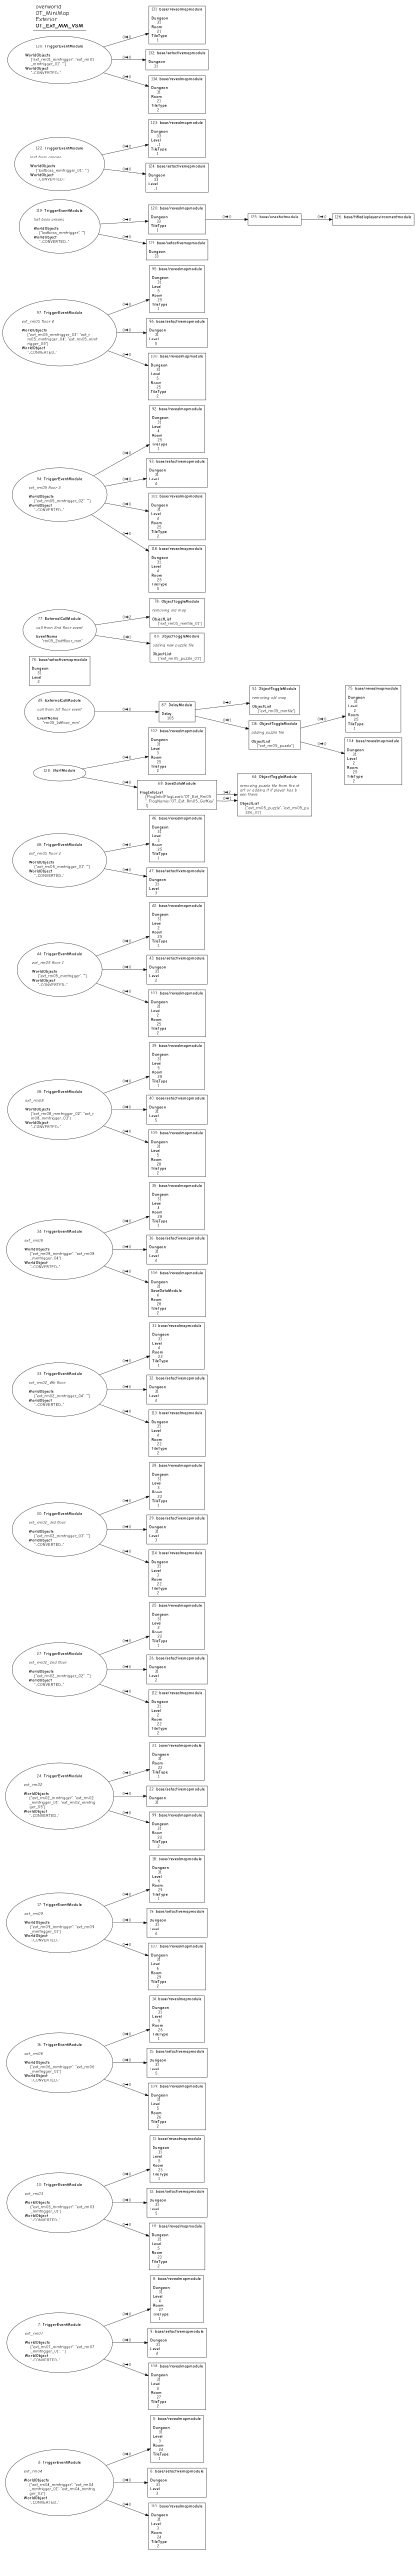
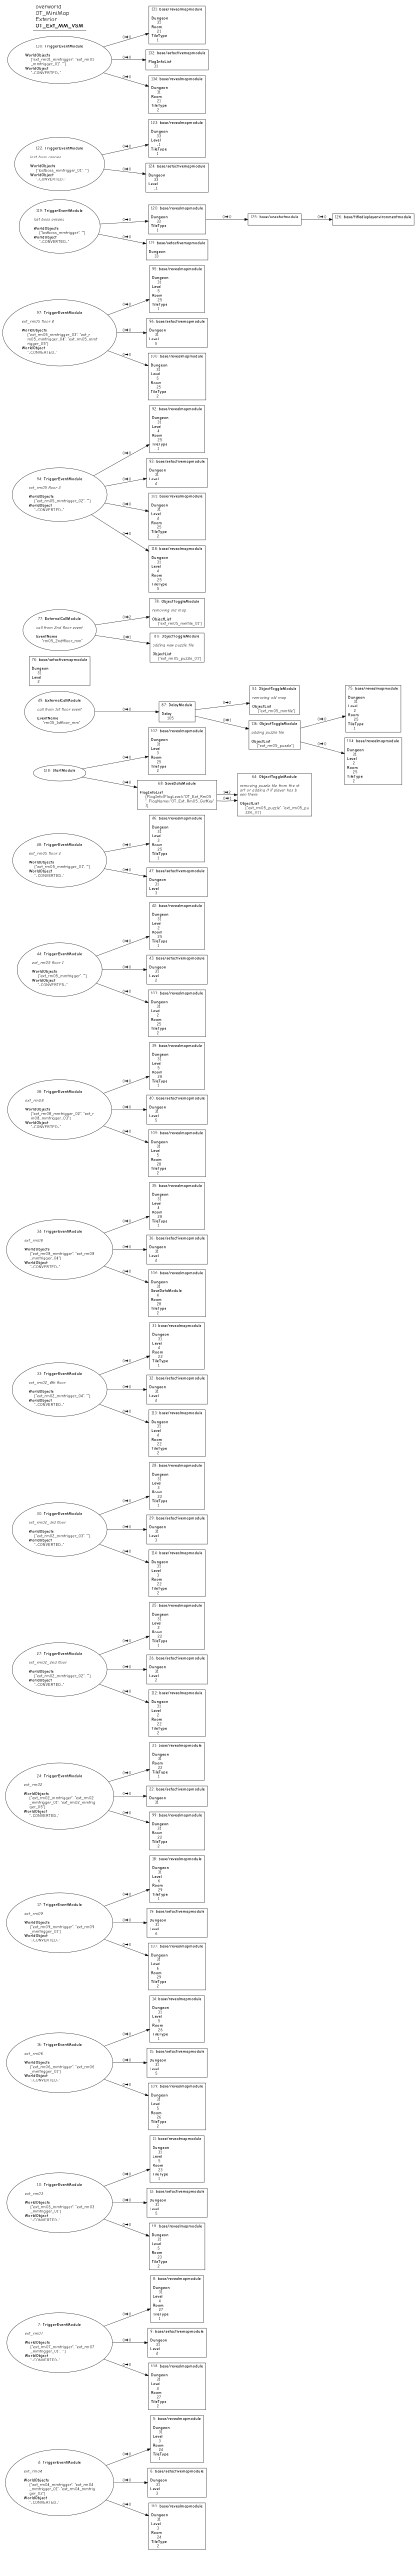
  digraph {
    fontname="Comic Neue"
    rankdir=LR
    splines=spline
    node [fontname="Comic Neue" shape=box]
    edge [fontname="Comic Neue"]
    n1 [label=<4: <b>TriggerEventModule</b><br/><br/><i>ext_rm04<br align="left"/></i><br align="left"/><b>WorldObjects</b><br align="left"/>    [&quot;ext_rm04_mmtrigger&quot;, &quot;ext_rm04<br align="left"/>    _mmtrigger_01&quot;, &quot;ext_rm04_mmtrig<br align="left"/>    ger_02&quot;]<br align="left"/><b>WorldObject</b><br align="left"/>    &quot;-CONVERTED-&quot;<br align="left"/>> shape=oval]
    n2 [label=<5: <b>base/revealmapmodule</b><br/><br/><b>Dungeon</b><br align="left"/>    31<br align="left"/><b>Level</b><br align="left"/>    3<br align="left"/><b>Room</b><br align="left"/>    24<br align="left"/><b>TileType</b><br align="left"/>    1<br align="left"/>>]
    n3 [label=<6: <b>base/setactivemapmodule</b><br/><br/><b>Dungeon</b><br align="left"/>    31<br align="left"/><b>Level</b><br align="left"/>    3<br align="left"/>>]
    n4 [label=<110: <b>base/revealmapmodule</b><br/><br/><b>Dungeon</b><br align="left"/>    31<br align="left"/><b>Level</b><br align="left"/>    3<br align="left"/><b>Room</b><br align="left"/>    24<br align="left"/><b>TileType</b><br align="left"/>    2<br align="left"/>>]
    n5 [label=<7: <b>TriggerEventModule</b><br/><br/><i>ext_rm07<br align="left"/></i><br align="left"/><b>WorldObjects</b><br align="left"/>    [&quot;ext_rm07_mmtrigger&quot;, &quot;ext_rm07<br align="left"/>    _mmtrigger_01&quot;, &quot;&quot;]<br align="left"/><b>WorldObject</b><br align="left"/>    &quot;-CONVERTED-&quot;<br align="left"/>> shape=oval]
    n6 [label=<8: <b>base/revealmapmodule</b><br/><br/><b>Dungeon</b><br align="left"/>    31<br align="left"/><b>Level</b><br align="left"/>    4<br align="left"/><b>Room</b><br align="left"/>    27<br align="left"/><b>TileType</b><br align="left"/>    1<br align="left"/>>]
    n7 [label=<9: <b>base/setactivemapmodule</b><br/><br/><b>Dungeon</b><br align="left"/>    31<br align="left"/><b>Level</b><br align="left"/>    4<br align="left"/>>]
    n8 [label=<108: <b>base/revealmapmodule</b><br/><br/><b>Dungeon</b><br align="left"/>    31<br align="left"/><b>Level</b><br align="left"/>    4<br align="left"/><b>Room</b><br align="left"/>    27<br align="left"/><b>TileType</b><br align="left"/>    2<br align="left"/>>]
    n9 [label=<10: <b>TriggerEventModule</b><br/><br/><i>ext_rm03<br align="left"/></i><br align="left"/><b>WorldObjects</b><br align="left"/>    [&quot;ext_rm03_mmtrigger&quot;, &quot;ext_rm03<br align="left"/>    _mmtrigger_01&quot;]<br align="left"/><b>WorldObject</b><br align="left"/>    &quot;-CONVERTED-&quot;<br align="left"/>> shape=oval]
    n10 [label=<11: <b>base/revealmapmodule</b><br/><br/><b>Dungeon</b><br align="left"/>    31<br align="left"/><b>Level</b><br align="left"/>    5<br align="left"/><b>Room</b><br align="left"/>    23<br align="left"/><b>TileType</b><br align="left"/>    1<br align="left"/>>]
    n11 [label=<12: <b>base/setactivemapmodule</b><br/><br/><b>Dungeon</b><br align="left"/>    31<br align="left"/><b>Level</b><br align="left"/>    5<br align="left"/>>]
    n12 [label=<111: <b>base/revealmapmodule</b><br/><br/><b>Dungeon</b><br align="left"/>    31<br align="left"/><b>Level</b><br align="left"/>    5<br align="left"/><b>Room</b><br align="left"/>    23<br align="left"/><b>TileType</b><br align="left"/>    2<br align="left"/>>]
    n13 [label=<14: <b>base/revealmapmodule</b><br/><br/><b>Dungeon</b><br align="left"/>    31<br align="left"/><b>Level</b><br align="left"/>    5<br align="left"/><b>Room</b><br align="left"/>    26<br align="left"/><b>TileType</b><br align="left"/>    1<br align="left"/>>]
    n14 [label=<15: <b>base/setactivemapmodule</b><br/><br/><b>Dungeon</b><br align="left"/>    31<br align="left"/><b>Level</b><br align="left"/>    5<br align="left"/>>]
    n15 [label=<16: <b>TriggerEventModule</b><br/><br/><i>ext_rm06<br align="left"/></i><br align="left"/><b>WorldObjects</b><br align="left"/>    [&quot;ext_rm06_mmtrigger&quot;, &quot;ext_rm06<br align="left"/>    _mmtrigger_01&quot;]<br align="left"/><b>WorldObject</b><br align="left"/>    &quot;-CONVERTED-&quot;<br align="left"/>> shape=oval]
    n16 [label=<109: <b>base/revealmapmodule</b><br/><br/><b>Dungeon</b><br align="left"/>    31<br align="left"/><b>Level</b><br align="left"/>    5<br align="left"/><b>Room</b><br align="left"/>    26<br align="left"/><b>TileType</b><br align="left"/>    2<br align="left"/>>]
    n17 [label=<17: <b>TriggerEventModule</b><br/><br/><i>ext_rm09<br align="left"/></i><br align="left"/><b>WorldObjects</b><br align="left"/>    [&quot;ext_rm09_mmtrigger&quot;, &quot;ext_rm09<br align="left"/>    _mmtrigger_01&quot;]<br align="left"/><b>WorldObject</b><br align="left"/>    &quot;-CONVERTED-&quot;<br align="left"/>> shape=oval]
    n18 [label=<18: <b>base/revealmapmodule</b><br/><br/><b>Dungeon</b><br align="left"/>    31<br align="left"/><b>Level</b><br align="left"/>    6<br align="left"/><b>Room</b><br align="left"/>    29<br align="left"/><b>TileType</b><br align="left"/>    1<br align="left"/>>]
    n19 [label=<19: <b>base/setactivemapmodule</b><br/><br/><b>Dungeon</b><br align="left"/>    31<br align="left"/><b>Level</b><br align="left"/>    6<br align="left"/>>]
    n20 [label=<107: <b>base/revealmapmodule</b><br/><br/><b>Dungeon</b><br align="left"/>    31<br align="left"/><b>Level</b><br align="left"/>    6<br align="left"/><b>Room</b><br align="left"/>    29<br align="left"/><b>TileType</b><br align="left"/>    2<br align="left"/>>]
    n21 [label=<21: <b>base/revealmapmodule</b><br/><br/><b>Dungeon</b><br align="left"/>    31<br align="left"/><b>Room</b><br align="left"/>    22<br align="left"/><b>TileType</b><br align="left"/>    1<br align="left"/>>]
    n22 [label=<22: <b>base/setactivemapmodule</b><br/><br/><b>Dungeon</b><br align="left"/>    31<br align="left"/>>]
    n23 [label=<24: <b>TriggerEventModule</b><br/><br/><i>ext_rm02<br align="left"/></i><br align="left"/><b>WorldObjects</b><br align="left"/>    [&quot;ext_rm02_mmtrigger&quot;, &quot;ext_rm02<br align="left"/>    _mmtrigger_01&quot;, &quot;ext_rm02_mmtrig<br align="left"/>    ger_05&quot;]<br align="left"/><b>WorldObject</b><br align="left"/>    &quot;-CONVERTED-&quot;<br align="left"/>> shape=oval]
    n24 [label=<99: <b>base/revealmapmodule</b><br/><br/><b>Dungeon</b><br align="left"/>    31<br align="left"/><b>Room</b><br align="left"/>    22<br align="left"/><b>TileType</b><br align="left"/>    2<br align="left"/>>]
    n25 [label=<25: <b>base/revealmapmodule</b><br/><br/><b>Dungeon</b><br align="left"/>    31<br align="left"/><b>Level</b><br align="left"/>    2<br align="left"/><b>Room</b><br align="left"/>    22<br align="left"/><b>TileType</b><br align="left"/>    1<br align="left"/>>]
    n26 [label=<26: <b>base/setactivemapmodule</b><br/><br/><b>Dungeon</b><br align="left"/>    31<br align="left"/><b>Level</b><br align="left"/>    2<br align="left"/>>]
    n27 [label=<27: <b>TriggerEventModule</b><br/><br/><i>ext_rm02_2nd floor<br align="left"/></i><br align="left"/><b>WorldObjects</b><br align="left"/>    [&quot;ext_rm02_mmtrigger_02&quot;, &quot;&quot;]<br align="left"/><b>WorldObject</b><br align="left"/>    &quot;-CONVERTED-&quot;<br align="left"/>> shape=oval]
    n28 [label=<112: <b>base/revealmapmodule</b><br/><br/><b>Dungeon</b><br align="left"/>    31<br align="left"/><b>Level</b><br align="left"/>    2<br align="left"/><b>Room</b><br align="left"/>    22<br align="left"/><b>TileType</b><br align="left"/>    2<br align="left"/>>]
    n29 [label=<28: <b>base/revealmapmodule</b><br/><br/><b>Dungeon</b><br align="left"/>    31<br align="left"/><b>Level</b><br align="left"/>    3<br align="left"/><b>Room</b><br align="left"/>    22<br align="left"/><b>TileType</b><br align="left"/>    1<br align="left"/>>]
    n30 [label=<29: <b>base/setactivemapmodule</b><br/><br/><b>Dungeon</b><br align="left"/>    31<br align="left"/><b>Level</b><br align="left"/>    3<br align="left"/>>]
    n31 [label=<30: <b>TriggerEventModule</b><br/><br/><i>ext_rm02_3rd floor<br align="left"/></i><br align="left"/><b>WorldObjects</b><br align="left"/>    [&quot;ext_rm02_mmtrigger_03&quot;, &quot;&quot;]<br align="left"/><b>WorldObject</b><br align="left"/>    &quot;-CONVERTED-&quot;<br align="left"/>> shape=oval]
    n32 [label=<114: <b>base/revealmapmodule</b><br/><br/><b>Dungeon</b><br align="left"/>    31<br align="left"/><b>Level</b><br align="left"/>    3<br align="left"/><b>Room</b><br align="left"/>    22<br align="left"/><b>TileType</b><br align="left"/>    2<br align="left"/>>]
    n33 [label=<31: <b>base/revealmapmodule</b><br/><br/><b>Dungeon</b><br align="left"/>    31<br align="left"/><b>Level</b><br align="left"/>    4<br align="left"/><b>Room</b><br align="left"/>    22<br align="left"/><b>TileType</b><br align="left"/>    1<br align="left"/>>]
    n34 [label=<32: <b>base/setactivemapmodule</b><br/><br/><b>Dungeon</b><br align="left"/>    31<br align="left"/><b>Level</b><br align="left"/>    4<br align="left"/>>]
    n35 [label=<33: <b>TriggerEventModule</b><br/><br/><i>ext_rm02_4th floor<br align="left"/></i><br align="left"/><b>WorldObjects</b><br align="left"/>    [&quot;ext_rm02_mmtrigger_04&quot;, &quot;&quot;]<br align="left"/><b>WorldObject</b><br align="left"/>    &quot;-CONVERTED-&quot;<br align="left"/>> shape=oval]
    n36 [label=<113: <b>base/revealmapmodule</b><br/><br/><b>Dungeon</b><br align="left"/>    31<br align="left"/><b>Level</b><br align="left"/>    4<br align="left"/><b>Room</b><br align="left"/>    22<br align="left"/><b>TileType</b><br align="left"/>    2<br align="left"/>>]
    n37 [label=<34: <b>TriggerEventModule</b><br/><br/><i>ext_rm08<br align="left"/></i><br align="left"/><b>WorldObjects</b><br align="left"/>    [&quot;ext_rm08_mmtrigger&quot;, &quot;ext_rm08<br align="left"/>    _mmtrigger_04&quot;]<br align="left"/><b>WorldObject</b><br align="left"/>    &quot;-CONVERTED-&quot;<br align="left"/>> shape=oval]
    n38 [label=<35: <b>base/revealmapmodule</b><br/><br/><b>Dungeon</b><br align="left"/>    31<br align="left"/><b>Level</b><br align="left"/>    4<br align="left"/><b>Room</b><br align="left"/>    28<br align="left"/><b>TileType</b><br align="left"/>    1<br align="left"/>>]
    n39 [label=<36: <b>base/setactivemapmodule</b><br/><br/><b>Dungeon</b><br align="left"/>    31<br align="left"/><b>Level</b><br align="left"/>    4<br align="left"/>>]
    n40 [label=<106: <b>base/revealmapmodule</b><br/><br/><b>Dungeon</b><br align="left"/>    31<br align="left"/><b>SaveDataModule</b><br align="left"/>    4<br align="left"/><b>Room</b><br align="left"/>    28<br align="left"/><b>TileType</b><br align="left"/>    2<br align="left"/>>]
    n41 [label=<38: <b>TriggerEventModule</b><br/><br/><i>ext_rm08<br align="left"/></i><br align="left"/><b>WorldObjects</b><br align="left"/>    [&quot;ext_rm08_mmtrigger_02&quot;, &quot;ext_r<br align="left"/>    m08_mmtrigger_03&quot;]<br align="left"/><b>WorldObject</b><br align="left"/>    &quot;-CONVERTED-&quot;<br align="left"/>> shape=oval]
    n42 [label=<39: <b>base/revealmapmodule</b><br/><br/><b>Dungeon</b><br align="left"/>    31<br align="left"/><b>Level</b><br align="left"/>    5<br align="left"/><b>Room</b><br align="left"/>    28<br align="left"/><b>TileType</b><br align="left"/>    1<br align="left"/>>]
    n43 [label=<40: <b>base/setactivemapmodule</b><br/><br/><b>Dungeon</b><br align="left"/>    31<br align="left"/><b>Level</b><br align="left"/>    5<br align="left"/>>]
    n44 [label=<105: <b>base/revealmapmodule</b><br/><br/><b>Dungeon</b><br align="left"/>    31<br align="left"/><b>Level</b><br align="left"/>    5<br align="left"/><b>Room</b><br align="left"/>    28<br align="left"/><b>TileType</b><br align="left"/>    2<br align="left"/>>]
    n45 [label=<42: <b>base/revealmapmodule</b><br/><br/><b>Dungeon</b><br align="left"/>    31<br align="left"/><b>Level</b><br align="left"/>    2<br align="left"/><b>Room</b><br align="left"/>    25<br align="left"/><b>TileType</b><br align="left"/>    1<br align="left"/>>]
    n46 [label=<43: <b>base/setactivemapmodule</b><br/><br/><b>Dungeon</b><br align="left"/>    31<br align="left"/><b>Level</b><br align="left"/>    2<br align="left"/>>]
    n47 [label=<44: <b>TriggerEventModule</b><br/><br/><i>ext_rm05 floor 1<br align="left"/></i><br align="left"/><b>WorldObjects</b><br align="left"/>    [&quot;ext_rm05_mmtrigger&quot;, &quot;&quot;]<br align="left"/><b>WorldObject</b><br align="left"/>    &quot;-CONVERTED-&quot;<br align="left"/>> shape=oval]
    n48 [label=<103: <b>base/revealmapmodule</b><br/><br/><b>Dungeon</b><br align="left"/>    31<br align="left"/><b>Level</b><br align="left"/>    2<br align="left"/><b>Room</b><br align="left"/>    25<br align="left"/><b>TileType</b><br align="left"/>    2<br align="left"/>>]
    n49 [label=<46: <b>base/revealmapmodule</b><br/><br/><b>Dungeon</b><br align="left"/>    31<br align="left"/><b>Level</b><br align="left"/>    3<br align="left"/><b>Room</b><br align="left"/>    25<br align="left"/><b>TileType</b><br align="left"/>    1<br align="left"/>>]
    n50 [label=<47: <b>base/setactivemapmodule</b><br/><br/><b>Dungeon</b><br align="left"/>    31<br align="left"/><b>Level</b><br align="left"/>    3<br align="left"/>>]
    n51 [label=<48: <b>TriggerEventModule</b><br/><br/><i>ext_rm05 floor 2<br align="left"/></i><br align="left"/><b>WorldObjects</b><br align="left"/>    [&quot;ext_rm05_mmtrigger_01&quot;, &quot;&quot;]<br align="left"/><b>WorldObject</b><br align="left"/>    &quot;-CONVERTED-&quot;<br align="left"/>> shape=oval]
    n52 [label=<102: <b>base/revealmapmodule</b><br/><br/><b>Dungeon</b><br align="left"/>    31<br align="left"/><b>Level</b><br align="left"/>    3<br align="left"/><b>Room</b><br align="left"/>    25<br align="left"/><b>TileType</b><br align="left"/>    2<br align="left"/>>]
    n53 [label=<49: <b>ExternalCallModule</b><br/><br/><i>call from 1st floor event<br align="left"/></i><br align="left"/><b>EventName</b><br align="left"/>    &quot;rm05_1stfloor_mm&quot;<br align="left"/>> shape=oval]
    n54 [label=<87: <b>DelayModule</b><br/><br/><b>Delay</b><br align="left"/>    105<br align="left"/>>]
    n55 [label=<51: <b>ObjectToggleModule</b><br/><br/><i>removing old map<br align="left"/></i><br align="left"/><b>ObjectList</b><br align="left"/>    [&quot;ext_rm05_mmtile&quot;]<br align="left"/>>]
    n56 [label=<116: <b>ObjectToggleModule</b><br/><br/><i>adding puzzle tile<br align="left"/></i><br align="left"/><b>ObjectList</b><br align="left"/>    [&quot;ext_rm05_puzzle&quot;]<br align="left"/>>]
    n57 [label=<75: <b>base/revealmapmodule</b><br/><br/><b>Dungeon</b><br align="left"/>    31<br align="left"/><b>Level</b><br align="left"/>    2<br align="left"/><b>Room</b><br align="left"/>    25<br align="left"/><b>TileType</b><br align="left"/>    1<br align="left"/>>]
    n58 [label=<104: <b>base/revealmapmodule</b><br/><br/><b>Dungeon</b><br align="left"/>    31<br align="left"/><b>Level</b><br align="left"/>    2<br align="left"/><b>Room</b><br align="left"/>    25<br align="left"/><b>TileType</b><br align="left"/>    2<br align="left"/>>]
    n59 [label=<64: <b>ObjectToggleModule</b><br/><br/><i>removing puzzle tile from the st<br align="left"/>art or adding it if player has b<br align="left"/>een there<br align="left"/></i><br align="left"/><b>ObjectList</b><br align="left"/>    [&quot;ext_rm05_puzzle&quot;, &quot;ext_rm05_pu<br align="left"/>    zzle_01&quot;]<br align="left"/>>]
    n60 [label=<68: <b>SaveDataModule</b><br/><br/><b>FlagInfoList</b><br align="left"/>    [FlagInfo(FlagLevel=&quot;OT_Ext_Rm05<br align="left"/>    &quot;, FlagName=&quot;OT_Ext_Rm05_GotKey&quot;<br align="left"/>    )]<br align="left"/>>]
    n61 [label=<76: <b>base/setactivemapmodule</b><br/><br/><b>Dungeon</b><br align="left"/>    31<br align="left"/><b>Level</b><br align="left"/>    2<br align="left"/>>]
    n62 [label=<77: <b>ExternalCallModule</b><br/><br/><i>call from 2nd floor event<br align="left"/></i><br align="left"/><b>EventName</b><br align="left"/>    &quot;rm05_2ndtfloor_mm&quot;<br align="left"/>> shape=oval]
    n63 [label=<78: <b>ObjectToggleModule</b><br/><br/><i>removing old map<br align="left"/></i><br align="left"/><b>ObjectList</b><br align="left"/>    [&quot;ext_rm05_mmtile_01&quot;]<br align="left"/>>]
    n64 [label=<80: <b>ObjectToggleModule</b><br/><br/><i>adding new puzzle tile<br align="left"/></i><br align="left"/><b>ObjectList</b><br align="left"/>    [&quot;ext_rm05_puzzle_01&quot;]<br align="left"/>>]
    n65 [label=<92: <b>base/revealmapmodule</b><br/><br/><b>Dungeon</b><br align="left"/>    31<br align="left"/><b>Level</b><br align="left"/>    4<br align="left"/><b>Room</b><br align="left"/>    25<br align="left"/><b>TileType</b><br align="left"/>    1<br align="left"/>>]
    n66 [label=<93: <b>base/setactivemapmodule</b><br/><br/><b>Dungeon</b><br align="left"/>    31<br align="left"/><b>Level</b><br align="left"/>    4<br align="left"/>>]
    n67 [label=<94: <b>TriggerEventModule</b><br/><br/><i>ext_rm05 floor 3<br align="left"/></i><br align="left"/><b>WorldObjects</b><br align="left"/>    [&quot;ext_rm05_mmtrigger_02&quot;, &quot;&quot;]<br align="left"/><b>WorldObject</b><br align="left"/>    &quot;-CONVERTED-&quot;<br align="left"/>> shape=oval]
    n68 [label=<101: <b>base/revealmapmodule</b><br/><br/><b>Dungeon</b><br align="left"/>    31<br align="left"/><b>Level</b><br align="left"/>    4<br align="left"/><b>Room</b><br align="left"/>    25<br align="left"/><b>TileType</b><br align="left"/>    2<br align="left"/>>]
    n69 [label=<118: <b>base/revealmapmodule</b><br/><br/><b>Dungeon</b><br align="left"/>    31<br align="left"/><b>Level</b><br align="left"/>    4<br align="left"/><b>Room</b><br align="left"/>    25<br align="left"/><b>TileType</b><br align="left"/>    5<br align="left"/>>]
    n70 [label=<95: <b>base/revealmapmodule</b><br/><br/><b>Dungeon</b><br align="left"/>    31<br align="left"/><b>Level</b><br align="left"/>    5<br align="left"/><b>Room</b><br align="left"/>    25<br align="left"/><b>TileType</b><br align="left"/>    1<br align="left"/>>]
    n71 [label=<96: <b>base/setactivemapmodule</b><br/><br/><b>Dungeon</b><br align="left"/>    31<br align="left"/><b>Level</b><br align="left"/>    5<br align="left"/>>]
    n72 [label=<97: <b>TriggerEventModule</b><br/><br/><i>ext_rm05 floor 4<br align="left"/></i><br align="left"/><b>WorldObjects</b><br align="left"/>    [&quot;ext_rm05_mmtrigger_03&quot;, &quot;ext_r<br align="left"/>    m05_mmtrigger_04&quot;, &quot;ext_rm05_mmt<br align="left"/>    rigger_05&quot;]<br align="left"/><b>WorldObject</b><br align="left"/>    &quot;-CONVERTED-&quot;<br align="left"/>> shape=oval]
    n73 [label=<100: <b>base/revealmapmodule</b><br/><br/><b>Dungeon</b><br align="left"/>    31<br align="left"/><b>Level</b><br align="left"/>    5<br align="left"/><b>Room</b><br align="left"/>    25<br align="left"/><b>TileType</b><br align="left"/>    2<br align="left"/>>]
    n74 [label=<119: <b>TriggerEventModule</b><br/><br/><i>last boss areana<br align="left"/></i><br align="left"/><b>WorldObjects</b><br align="left"/>    [&quot;lastboss_mmtrigger&quot;, &quot;&quot;]<br align="left"/><b>WorldObject</b><br align="left"/>    &quot;-CONVERTED-&quot;<br align="left"/>> shape=oval]
    n75 [label=<120: <b>base/revealmapmodule</b><br/><br/><b>Dungeon</b><br align="left"/>    33<br align="left"/><b>TileType</b><br align="left"/>    1<br align="left"/>>]
    n76 [label=<121: <b>base/setactivemapmodule</b><br/><br/><b>Dungeon</b><br align="left"/>    33<br align="left"/>>]
    n77 [label=<125: <b>base/oneshotmodule</b><br/><br/>>]
    n78 [label=<126: <b>base/titledisplayenvironmentmodule</b><br/><br/>>]
    n79 [label=<122: <b>TriggerEventModule</b><br/><br/><i>last boss areana<br align="left"/></i><br align="left"/><b>WorldObjects</b><br align="left"/>    [&quot;lastboss_mmtrigger_01&quot;, &quot;&quot;]<br align="left"/><b>WorldObject</b><br align="left"/>    &quot;-CONVERTED-&quot;<br align="left"/>> shape=oval]
    n80 [label=<123: <b>base/revealmapmodule</b><br/><br/><b>Dungeon</b><br align="left"/>    33<br align="left"/><b>Level</b><br align="left"/>    -1<br align="left"/><b>TileType</b><br align="left"/>    1<br align="left"/>>]
    n81 [label=<124: <b>base/setactivemapmodule</b><br/><br/><b>Dungeon</b><br align="left"/>    33<br align="left"/><b>Level</b><br align="left"/>    -1<br align="left"/>>]
    n82 [label=<128: <b>StartModule</b><br/><br/>> shape=oval]
    n83 [label=<130: <b>TriggerEventModule</b><br/><br/><b>WorldObjects</b><br align="left"/>    [&quot;ext_rm01_mmtrigger&quot;, &quot;ext_rm01<br align="left"/>    _mmtrigger_01&quot;, &quot;&quot;]<br align="left"/><b>WorldObject</b><br align="left"/>    &quot;-CONVERTED-&quot;<br align="left"/>> shape=oval]
    n84 [label=<131: <b>base/revealmapmodule</b><br/><br/><b>Dungeon</b><br align="left"/>    31<br align="left"/><b>Room</b><br align="left"/>    21<br align="left"/><b>TileType</b><br align="left"/>    1<br align="left"/>>]
-   n85 [label=<132: <b>base/setactivemapmodule</b><br/><br/><b>Dungeon</b><br align="left"/>    31<br align="left"/>>]
+   n85 [label=<132: <b>base/setactivemapmodule</b><br/><br/><b>FlagInfoList</b><br align="left"/>    31<br align="left"/>>]
    n86 [label=<134: <b>base/revealmapmodule</b><br/><br/><b>Dungeon</b><br align="left"/>    31<br align="left"/><b>Room</b><br align="left"/>    21<br align="left"/><b>TileType</b><br align="left"/>    2<br align="left"/>>]
    n87 [label=<<font point-size="20">overworld<br align="left"/>OT_MiniMap<br align="left"/>Exterior<br align="left"/><b>OT_Ext_MM_VSM</b><br align="left"/></font>> shape=underline]
    n1 -> n2 [label="0→0"]
    n1 -> n3 [label="0→0"]
    n1 -> n4 [label="0→0"]
    n5 -> n6 [label="0→0"]
    n5 -> n7 [label="0→0"]
    n5 -> n8 [label="0→0"]
    n9 -> n10 [label="0→0"]
    n9 -> n11 [label="0→0"]
    n9 -> n12 [label="0→0"]
    n15 -> n13 [label="0→0"]
    n15 -> n14 [label="0→0"]
    n15 -> n16 [label="0→0"]
    n17 -> n18 [label="0→0"]
    n17 -> n19 [label="0→0"]
    n17 -> n20 [label="0→0"]
    n23 -> n21 [label="0→0"]
    n23 -> n22 [label="0→0"]
    n23 -> n24 [label="0→0"]
    n27 -> n25 [label="0→0"]
    n27 -> n26 [label="0→0"]
    n27 -> n28 [label="0→0"]
    n31 -> n29 [label="0→0"]
    n31 -> n30 [label="0→0"]
    n31 -> n32 [label="0→0"]
    n35 -> n33 [label="0→0"]
    n35 -> n34 [label="0→0"]
    n35 -> n36 [label="0→0"]
    n37 -> n38 [label="0→0"]
    n37 -> n39 [label="0→0"]
    n37 -> n40 [label="0→0"]
    n41 -> n42 [label="0→0"]
    n41 -> n43 [label="0→0"]
    n41 -> n44 [label="0→0"]
    n47 -> n45 [label="0→0"]
    n47 -> n46 [label="0→0"]
    n47 -> n48 [label="0→0"]
    n51 -> n49 [label="0→0"]
    n51 -> n50 [label="0→0"]
    n53 -> n54 [label="0→0"]
    n54 -> n55 [label="0→2"]
    n54 -> n56 [label="0→1"]
    n56 -> n57 [label="0→0"]
    n56 -> n58 [label="0→0"]
    n60 -> n59 [label="1→2"]
    n60 -> n59 [label="0→1"]
    n62 -> n63 [label="0→2"]
    n62 -> n64 [label="0→1"]
    n67 -> n65 [label="0→0"]
    n67 -> n66 [label="0→0"]
    n67 -> n68 [label="0→0"]
    n67 -> n69 [label="0→0"]
    n72 -> n70 [label="0→0"]
    n72 -> n71 [label="0→0"]
    n72 -> n73 [label="0→0"]
    n74 -> n75 [label="0→0"]
    n74 -> n76 [label="0→0"]
    n75 -> n77 [label="0→0"]
    n77 -> n78 [label="0→0"]
    n79 -> n80 [label="0→0"]
    n79 -> n81 [label="0→0"]
    n82 -> n52 [label="0→0"]
    n82 -> n60 [label="0→0"]
    n83 -> n84 [label="0→0"]
    n83 -> n85 [label="0→0"]
    n83 -> n86 [label="0→0"]
  }
